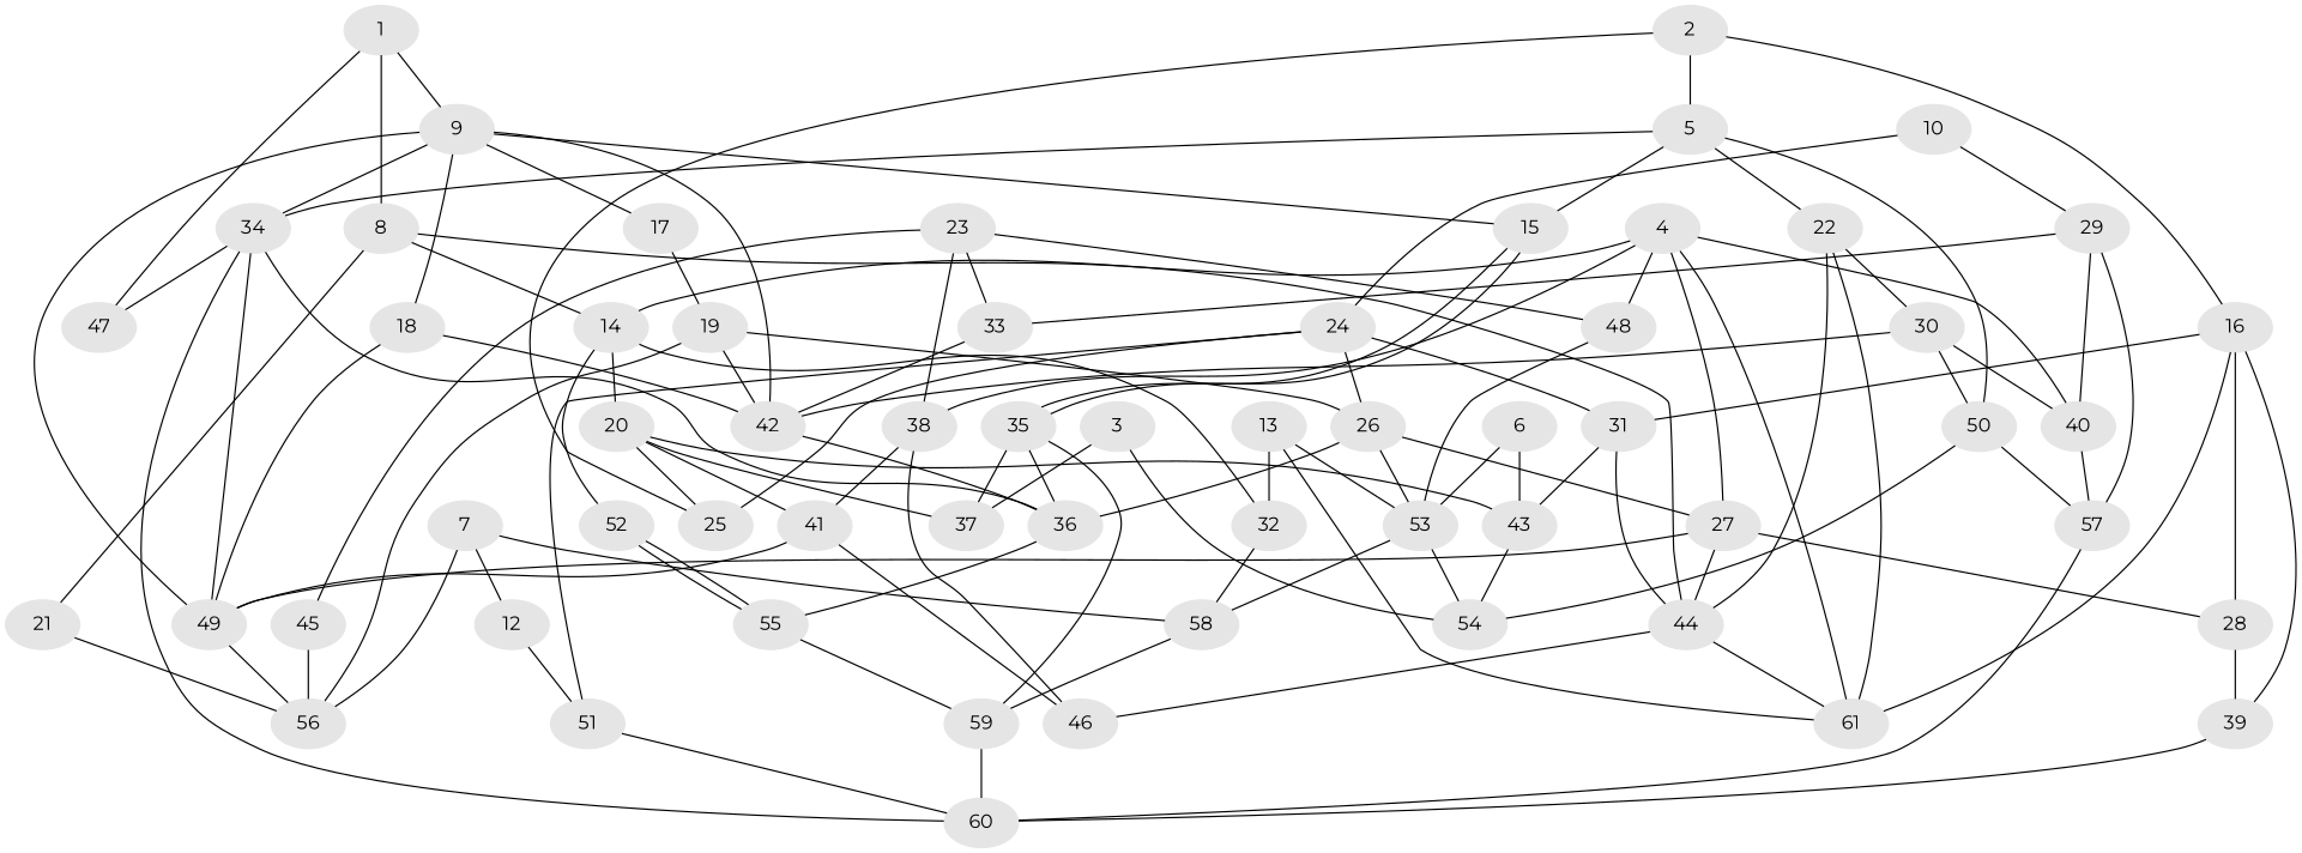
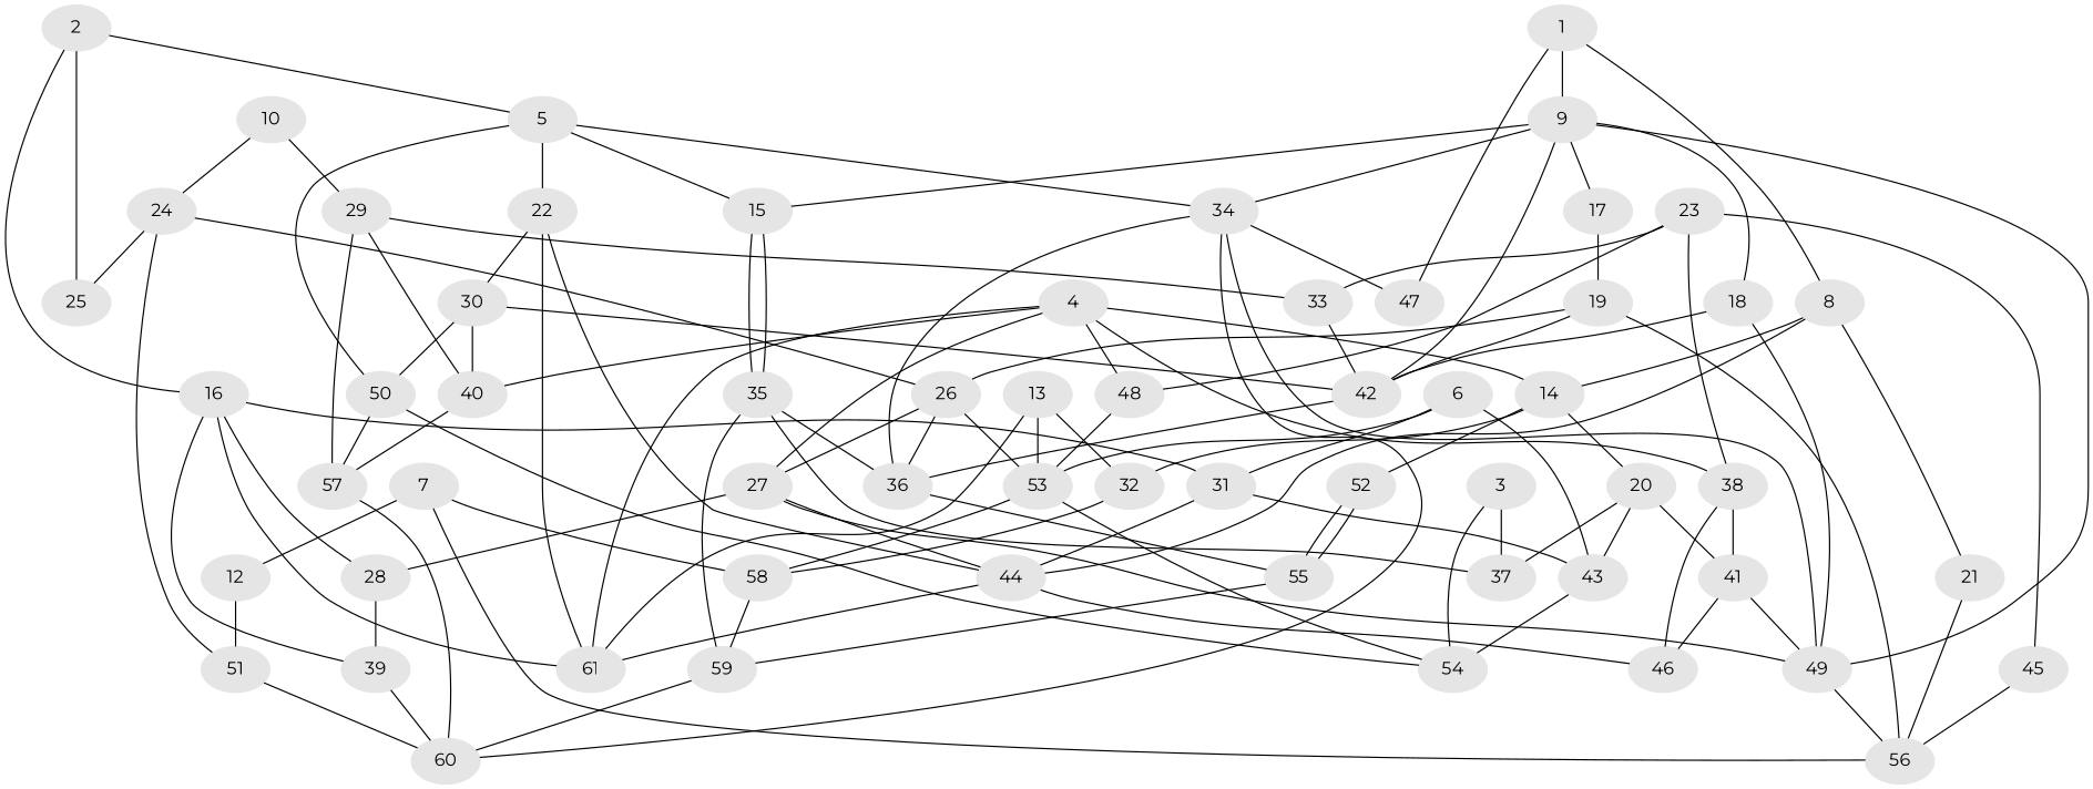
  graph {
    fontname=Montserrat
    node [color=gray90 fontname=Montserrat style=filled]
    edge [fontname=Montserrat]
    1
    8
    9
    47
    14
    21
    44
    15
    34
    17
    18
    42
    49
    2
    5
    16
    25
    22
    50
    61
    28
    31
    39
    3
    37
    54
    4
    27
    38
    40
    48
    32
    20
    52
    41
    46
    57
    53
    35
    30
    36
    60
    6
    43
    58
    7
    12
    56
    51
    59
    19
    10
    24
    29
    26
    33
    45
    13
    55
    23
    1 -- 8
    1 -- 9
    1 -- 47
    8 -- 14
    8 -- 21
    8 -- 44
    9 -- 15
    9 -- 34
    9 -- 17
    9 -- 18
    9 -- 42
    9 -- 49
    14 -- 32
    14 -- 20
    14 -- 52
    21 -- 56
    44 -- 61
    44 -- 46
    15 -- 35
    15 -- 35
    34 -- 47
    34 -- 49
    34 -- 36
    34 -- 60
    17 -- 19
    18 -- 42
    18 -- 49
    42 -- 36
    49 -- 56
    2 -- 5
    2 -- 16
    2 -- 25
    5 -- 15
    5 -- 34
    5 -- 22
    5 -- 50
    16 -- 61
    16 -- 28
    16 -- 31
    16 -- 39
    22 -- 44
    22 -- 61
    22 -- 30
    50 -- 54
    50 -- 57
    28 -- 39
    31 -- 44
    31 -- 43
    39 -- 60
    3 -- 37
    3 -- 54
    4 -- 14
    4 -- 61
    4 -- 27
    4 -- 38
    4 -- 40
    4 -- 48
    27 -- 44
    27 -- 49
    27 -- 28
    38 -- 41
    38 -- 46
    40 -- 57
    48 -- 53
    32 -- 58
-   20 -- 25
    20 -- 37
    20 -- 41
    20 -- 43
    52 -- 55
    52 -- 55
    41 -- 49
    41 -- 46
    57 -- 60
    53 -- 54
    53 -- 58
    35 -- 37
    35 -- 36
    35 -- 59
    30 -- 42
    30 -- 50
    30 -- 40
    36 -- 55
    6 -- 53
    6 -- 43
    43 -- 54
    58 -- 59
    7 -- 58
    7 -- 12
    7 -- 56
    12 -- 51
    51 -- 60
    59 -- 60
    19 -- 42
    19 -- 56
    19 -- 26
    10 -- 24
    10 -- 29
    24 -- 25
-   24 -- 31
+   6 -- 31
    24 -- 51
    24 -- 26
    29 -- 40
    29 -- 57
    29 -- 33
    26 -- 27
    26 -- 53
    26 -- 36
    33 -- 42
    45 -- 56
    13 -- 61
    13 -- 32
    13 -- 53
    55 -- 59
    23 -- 38
    23 -- 48
    23 -- 33
    23 -- 45
  }
